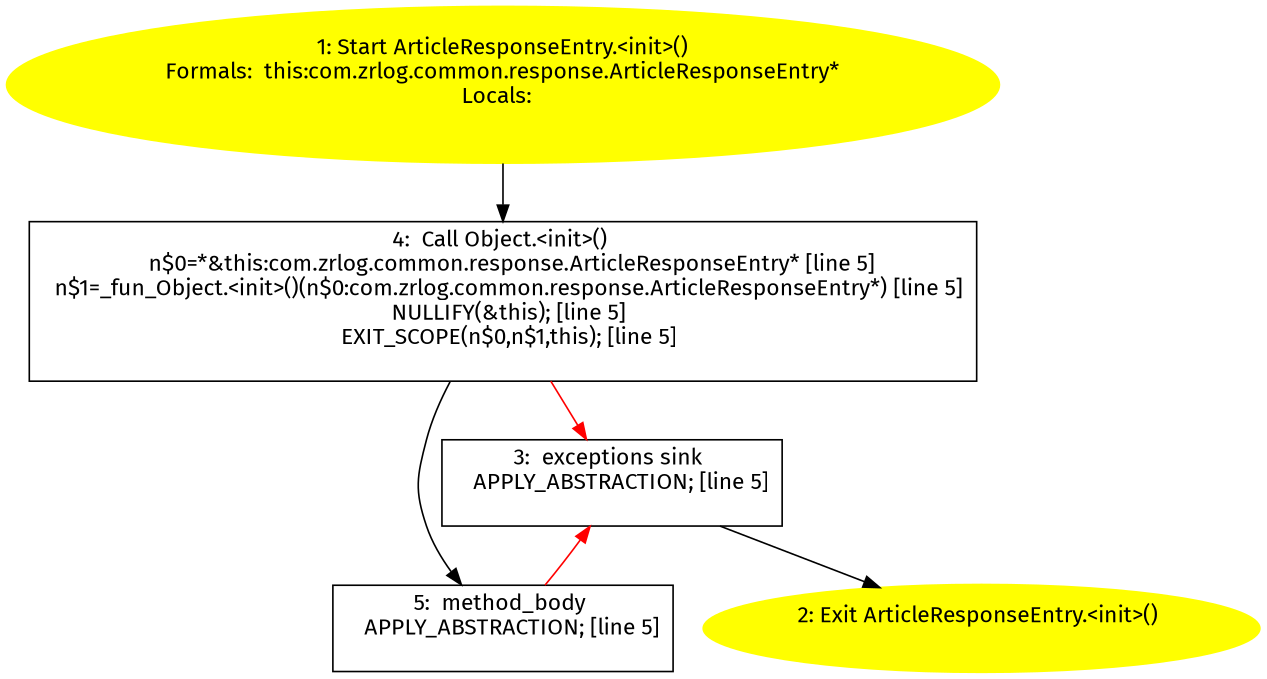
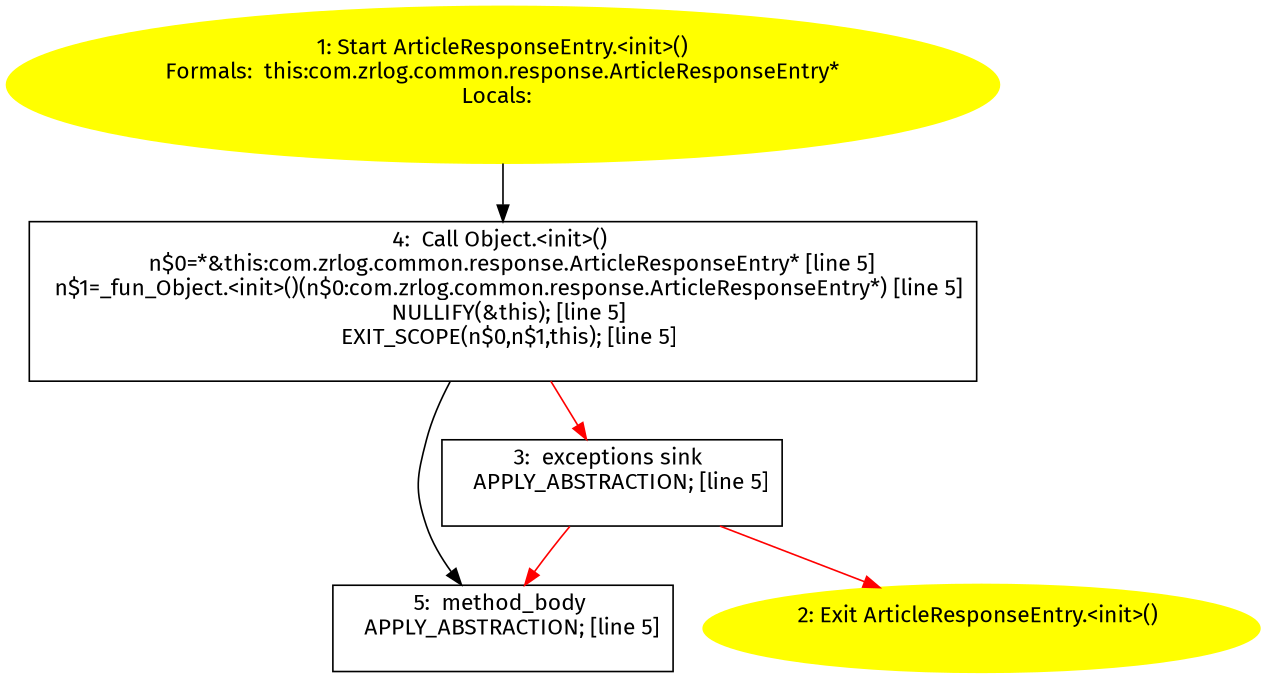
  digraph {
    fontname="Fira Sans"
    node [fontname="Fira Sans" shape=box]
    edge [fontname="Fira Sans"]
    n1 [color=yellow label="1: Start ArticleResponseEntry.<init>()\nFormals:  this:com.zrlog.common.response.ArticleResponseEntry*\nLocals:  \n  " style=filled shape=""]
    n2 [label="4:  Call Object.<init>() \n   n$0=*&this:com.zrlog.common.response.ArticleResponseEntry* [line 5]\n  n$1=_fun_Object.<init>()(n$0:com.zrlog.common.response.ArticleResponseEntry*) [line 5]\n  NULLIFY(&this); [line 5]\n  EXIT_SCOPE(n$0,n$1,this); [line 5]\n "]
    n3 [label="3:  exceptions sink \n   APPLY_ABSTRACTION; [line 5]\n "]
    n4 [label="5:  method_body \n   APPLY_ABSTRACTION; [line 5]\n "]
    n5 [color=yellow label="2: Exit ArticleResponseEntry.<init>() \n  " style=filled shape=""]
    n1 -> n2
    n2 -> n3 [color=red]
    n2 -> n4
-   n3 -> n5
-   n4 -> n3 [color=red]
+   n3 -> n5 [color=red]
+   n3 -> n4 [color=red]
  }
